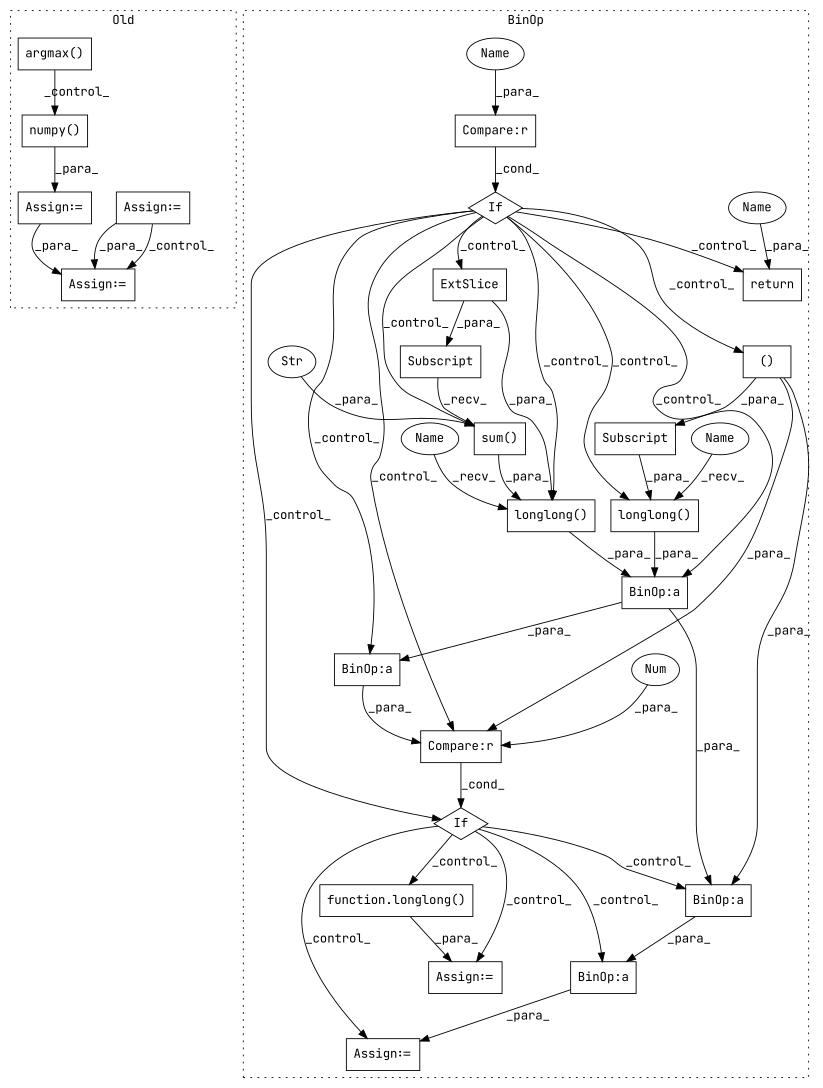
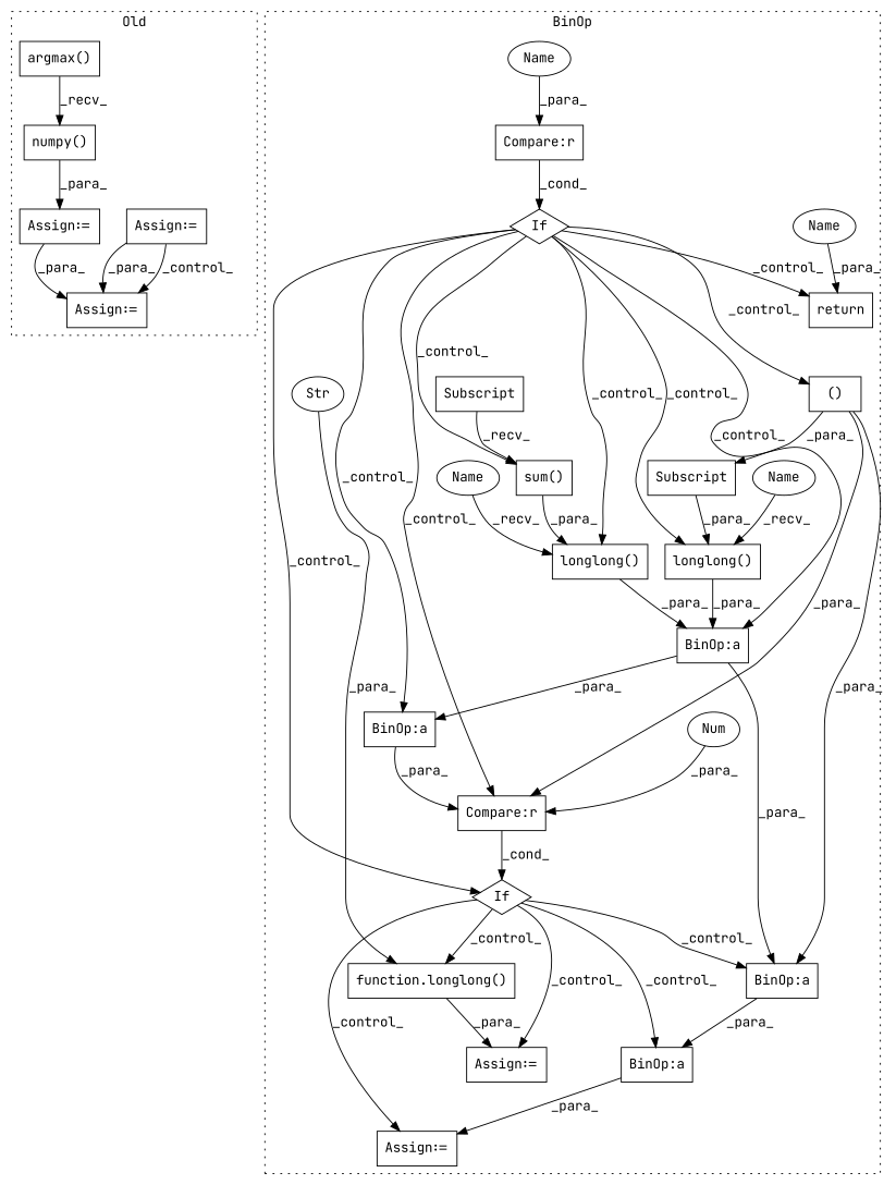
  digraph {
    fontname="JetBrains Mono"
    node [a=75 fontname="JetBrains Mono" l=3 s=2323 shape=box]
    edge [fontname="JetBrains Mono"]
    n1 [l=34 label="numpy()" s=2033]
    n2 [a=68 label="Assign:=" s=2030]
    n3 [a=68 label="Assign:=" s=2336]
    n4 [l="10,10" label="argmax()" s="2033,2049"]
    n5 [a=68 label="Assign:=" s=1991]
    n6 [l=37 label="sum()"]
    n7 [a=82 l=8 label="BinOp:a" s=2385]
    n8 [a=82 label="BinOp:a" s=2361]
    n9 [a=54 l=7 label="()" s=2211]
    n10 [a=96 label=If s=2032 shape=diamond]
    n11 [l="12,1" label="longlong()" s="2311,2360"]
    n12 [l="12,1" label="longlong()" s="2172,2219"]
    n13 [a=96 label=If s=2380 shape=diamond]
    n14 [a=82 l=8 label="BinOp:a" s=2487]
    n15 [a=82 l=4 label="BinOp:a" s=2480]
    n16 [a=63 l="35,0" label=Subscript s="2184,0"]
    n17 [a=40 l=29 label="Compare:r" s=2035]
    n18 [a=63 l="31,0" label=Subscript s="2323,0"]
    n19 [a=93 l=7 label=return s=2078]
    n20 [a=40 l=17 label="Compare:r" s=2383]
    n21 [a=76 l=1 label=Num s=2399 shape=ellipse]
    n22 [l="6,1" label="function.longlong()" s="2424,2435"]
    n23 [a=66 l=5 label=Str s=2430 shape=ellipse]
-   n24 [a=85 l=4 label=ExtSlice]
    n25 [a=68 label="Assign:=" s=2421]
    n26 [a=68 label="Assign:=" s=2474]
    n27 [a=87 l=4 label=Name s=2085 shape=ellipse]
    n28 [a=87 l=4 label=Name s=2060 shape=ellipse]
    n29 [a=87 l=2 label=Name s=2311 shape=ellipse]
    n30 [a=87 l=2 label=Name s=2172 shape=ellipse]
    subgraph cluster_1 {
      label=Old
      style=dotted
      n1
      n2
      n3
      n4
      n5
    }
    subgraph cluster_2 {
      label=BinOp
      style=dotted
      n6
      n7
      n8
      n9
      n10
      n11
      n12
      n13
      n14
      n15
      n16
      n17
      n18
      n19
      n20
      n21
      n22
      n23
-     n24
      n25
      n26
      n27
      n28
      n29
      n30
    }
    n1 -> n2 [label=_para_]
    n2 -> n3 [label=_para_]
-   n4 -> n1 [label=_control_]
+   n4 -> n1 [label=_recv_]
    n5 -> n3 [label=_para_]
    n5 -> n3 [label=_control_]
    n6 -> n11 [label=_para_]
    n7 -> n20 [label=_para_]
    n8 -> n7 [label=_para_]
    n8 -> n14 [label=_para_]
    n9 -> n14 [label=_para_]
    n9 -> n16 [label=_para_]
    n9 -> n20 [label=_para_]
    n10 -> n6 [label=_control_]
    n10 -> n7 [label=_control_]
    n10 -> n8 [label=_control_]
    n10 -> n9 [label=_control_]
    n10 -> n11 [label=_control_]
    n10 -> n12 [label=_control_]
    n10 -> n13 [label=_control_]
    n10 -> n19 [label=_control_]
    n10 -> n20 [label=_control_]
-   n10 -> n24 [label=_control_]
    n11 -> n8 [label=_para_]
    n12 -> n8 [label=_para_]
    n13 -> n14 [label=_control_]
    n13 -> n15 [label=_control_]
    n13 -> n22 [label=_control_]
    n13 -> n25 [label=_control_]
    n13 -> n26 [label=_control_]
    n14 -> n15 [label=_para_]
    n15 -> n26 [label=_para_]
    n16 -> n12 [label=_para_]
    n17 -> n10 [label=_cond_]
    n18 -> n6 [label=_recv_]
    n20 -> n13 [label=_cond_]
    n21 -> n20 [label=_para_]
    n22 -> n25 [label=_para_]
-   n23 -> n6 [label=_para_]
-   n24 -> n11 [label=_para_]
-   n24 -> n18 [label=_para_]
+   n23 -> n22 [label=_para_]
    n27 -> n19 [label=_para_]
    n28 -> n17 [label=_para_]
    n29 -> n11 [label=_recv_]
    n30 -> n12 [label=_recv_]
  }
